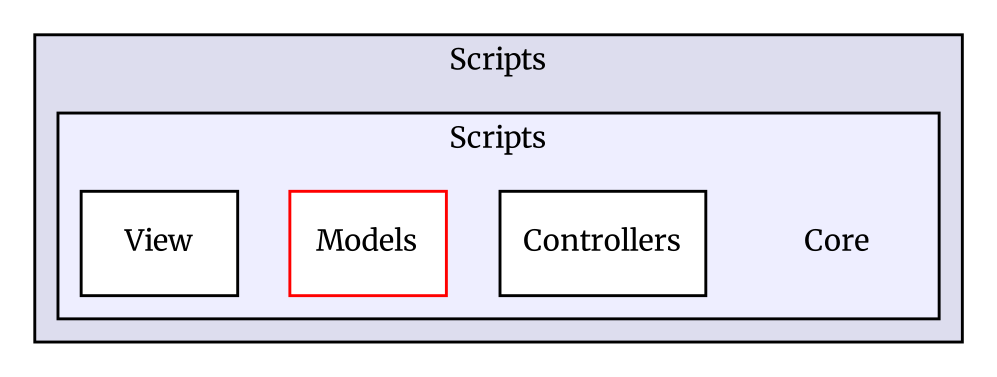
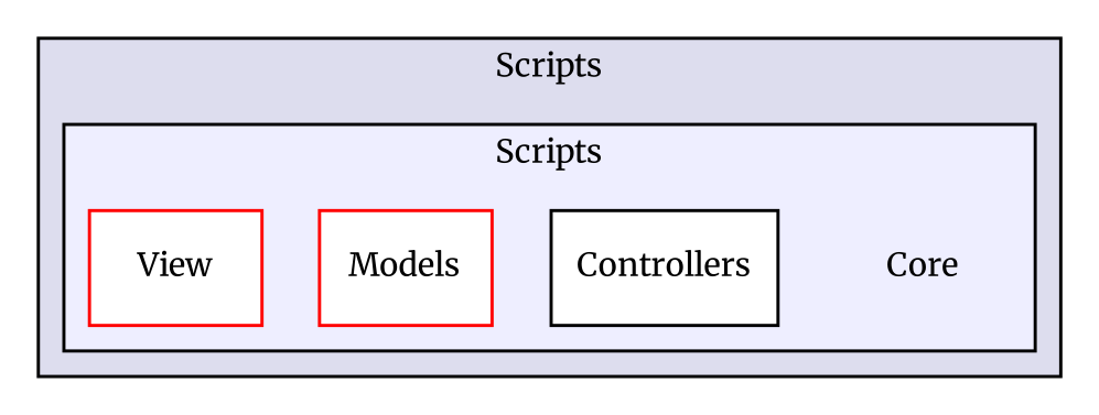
  digraph {
    compound=true
    fontname=Merriweather
    node [fontname=Merriweather fontsize=10 shape=box color=red fillcolor=white style=filled]
    n1 [label=Core shape=plaintext color="" fillcolor="" style=""]
    n2 [color=black label=Controllers]
    n3 [label=Models]
-   n4 [color=black label=View]
+   n4 [label=View]
    subgraph cluster_1 {
      bgcolor="#ddddee"
      fontsize=10
      label=Scripts
      pencolor=black
      subgraph cluster_2 {
        bgcolor="#eeeeff"
        fontsize=10
        pencolor=black
        n1
        n2
        n3
        n4
      }
    }
  }
